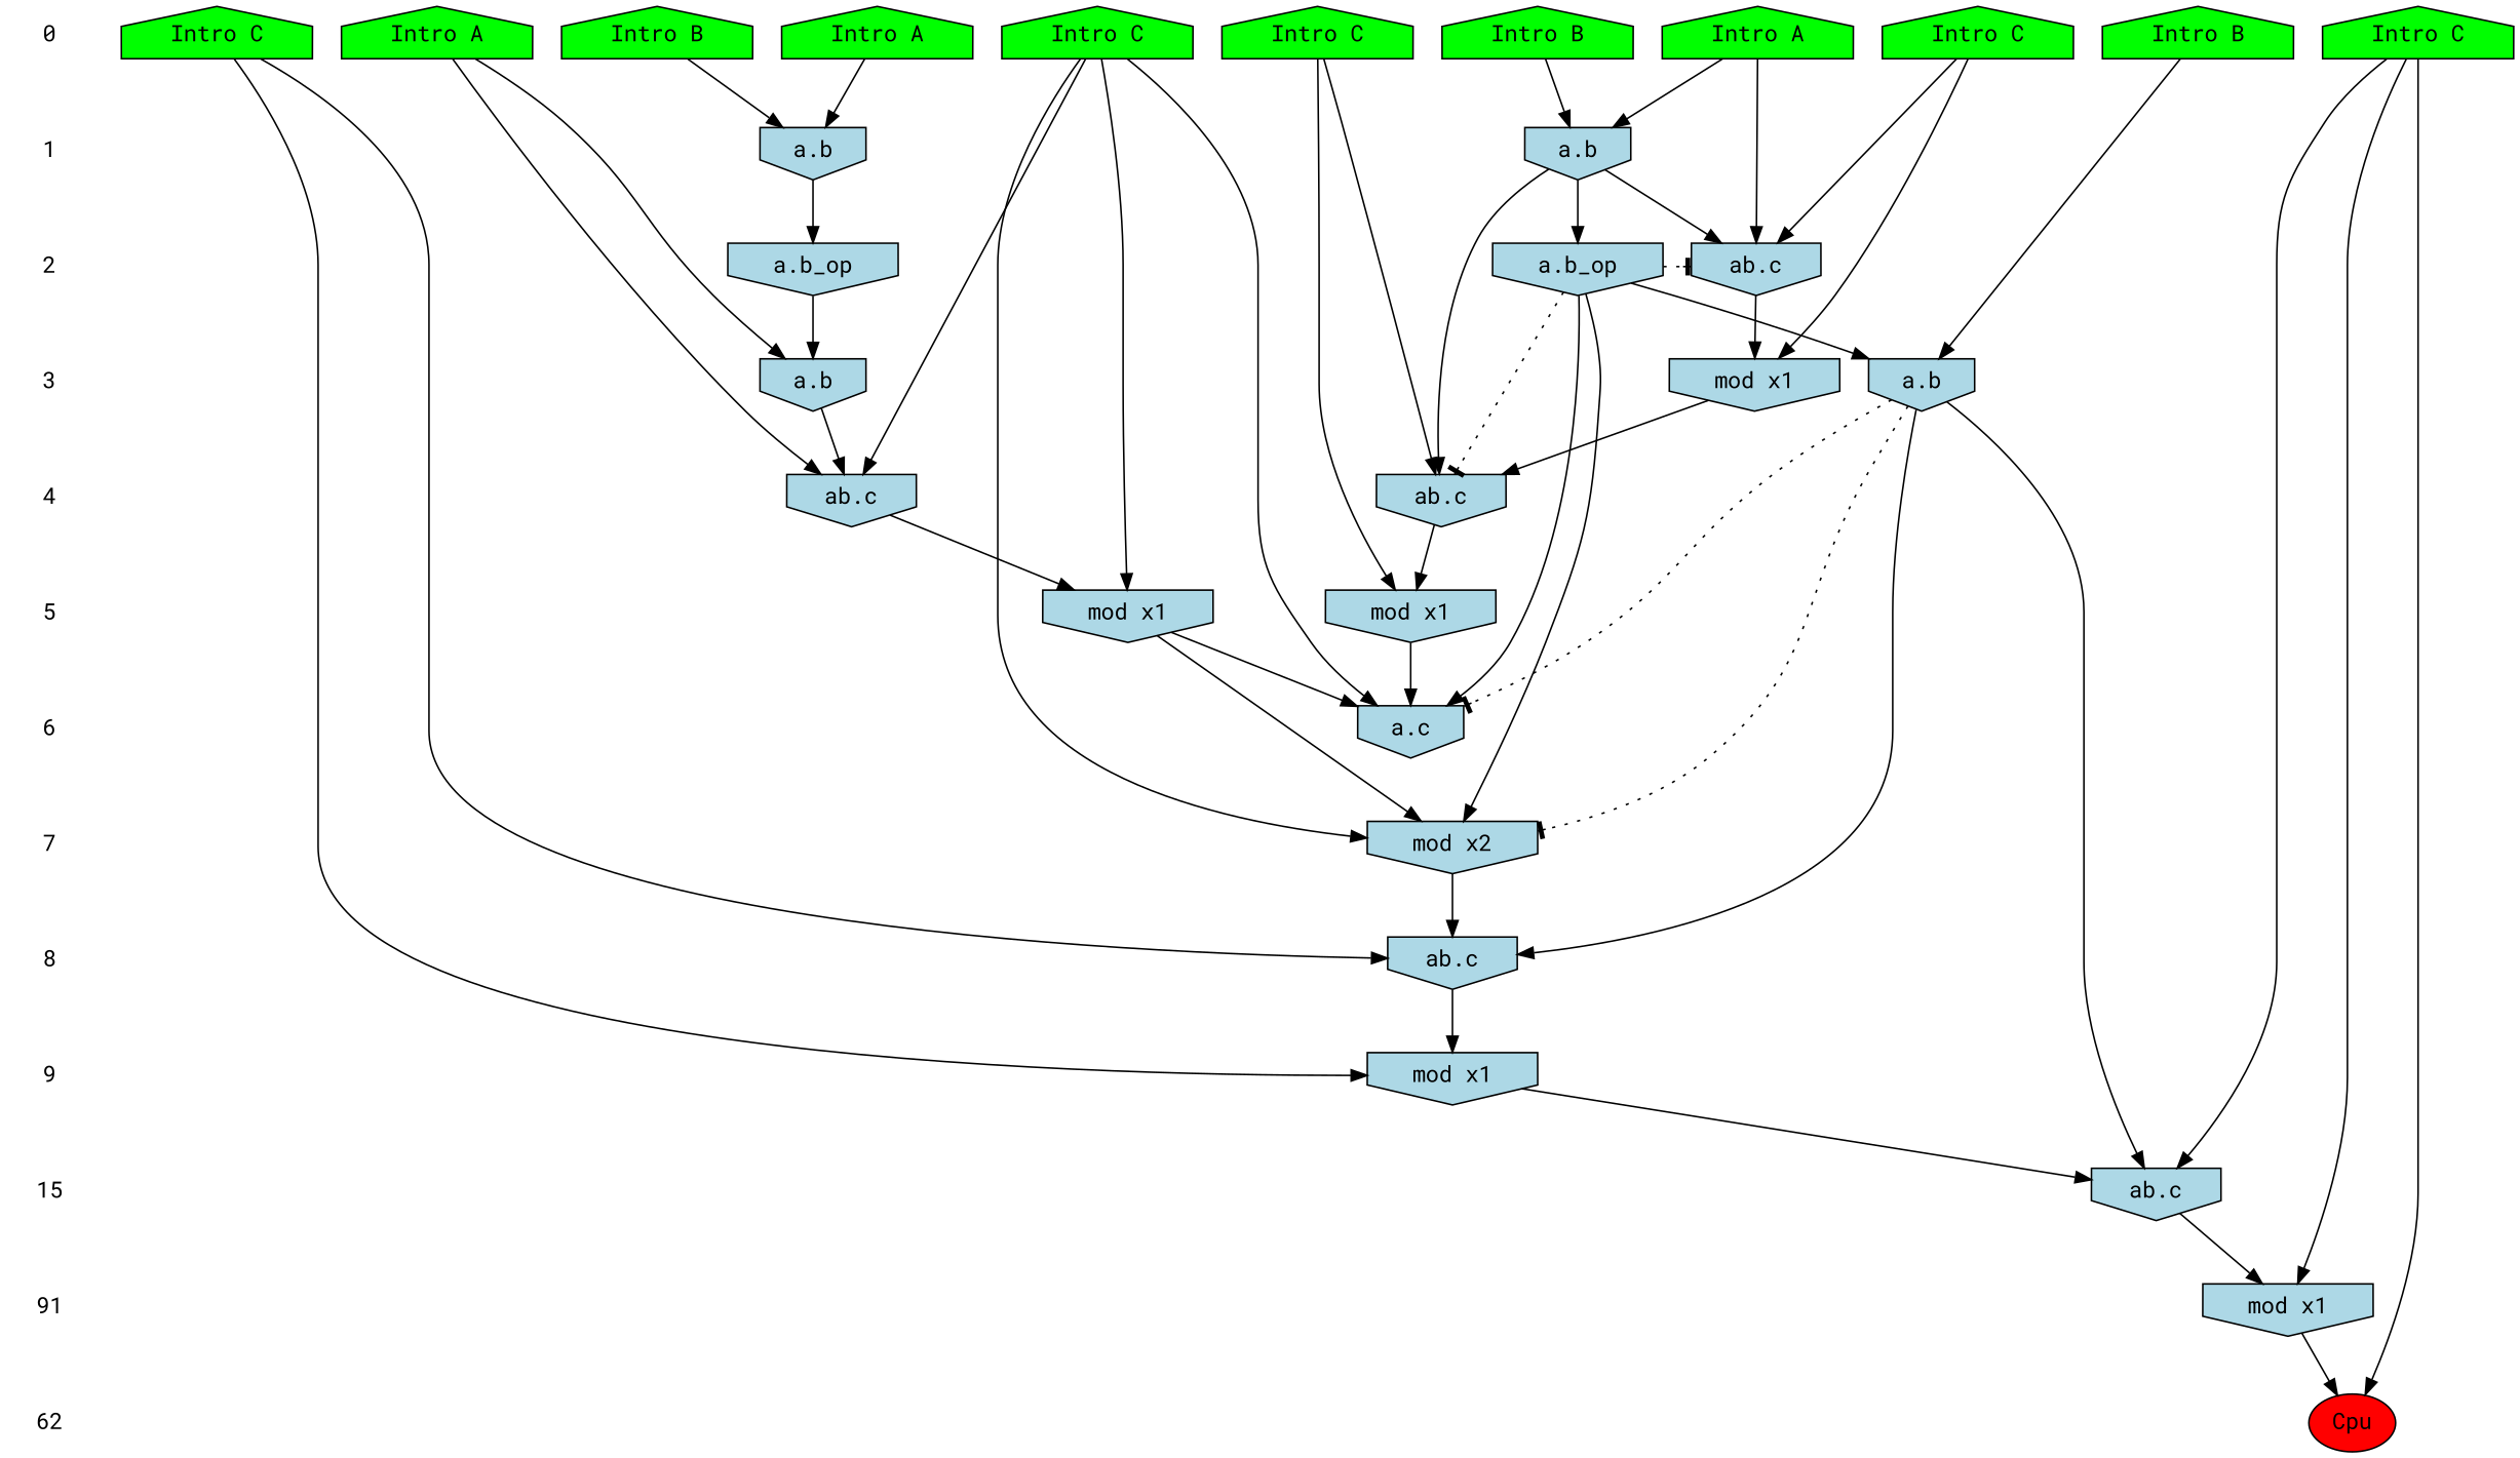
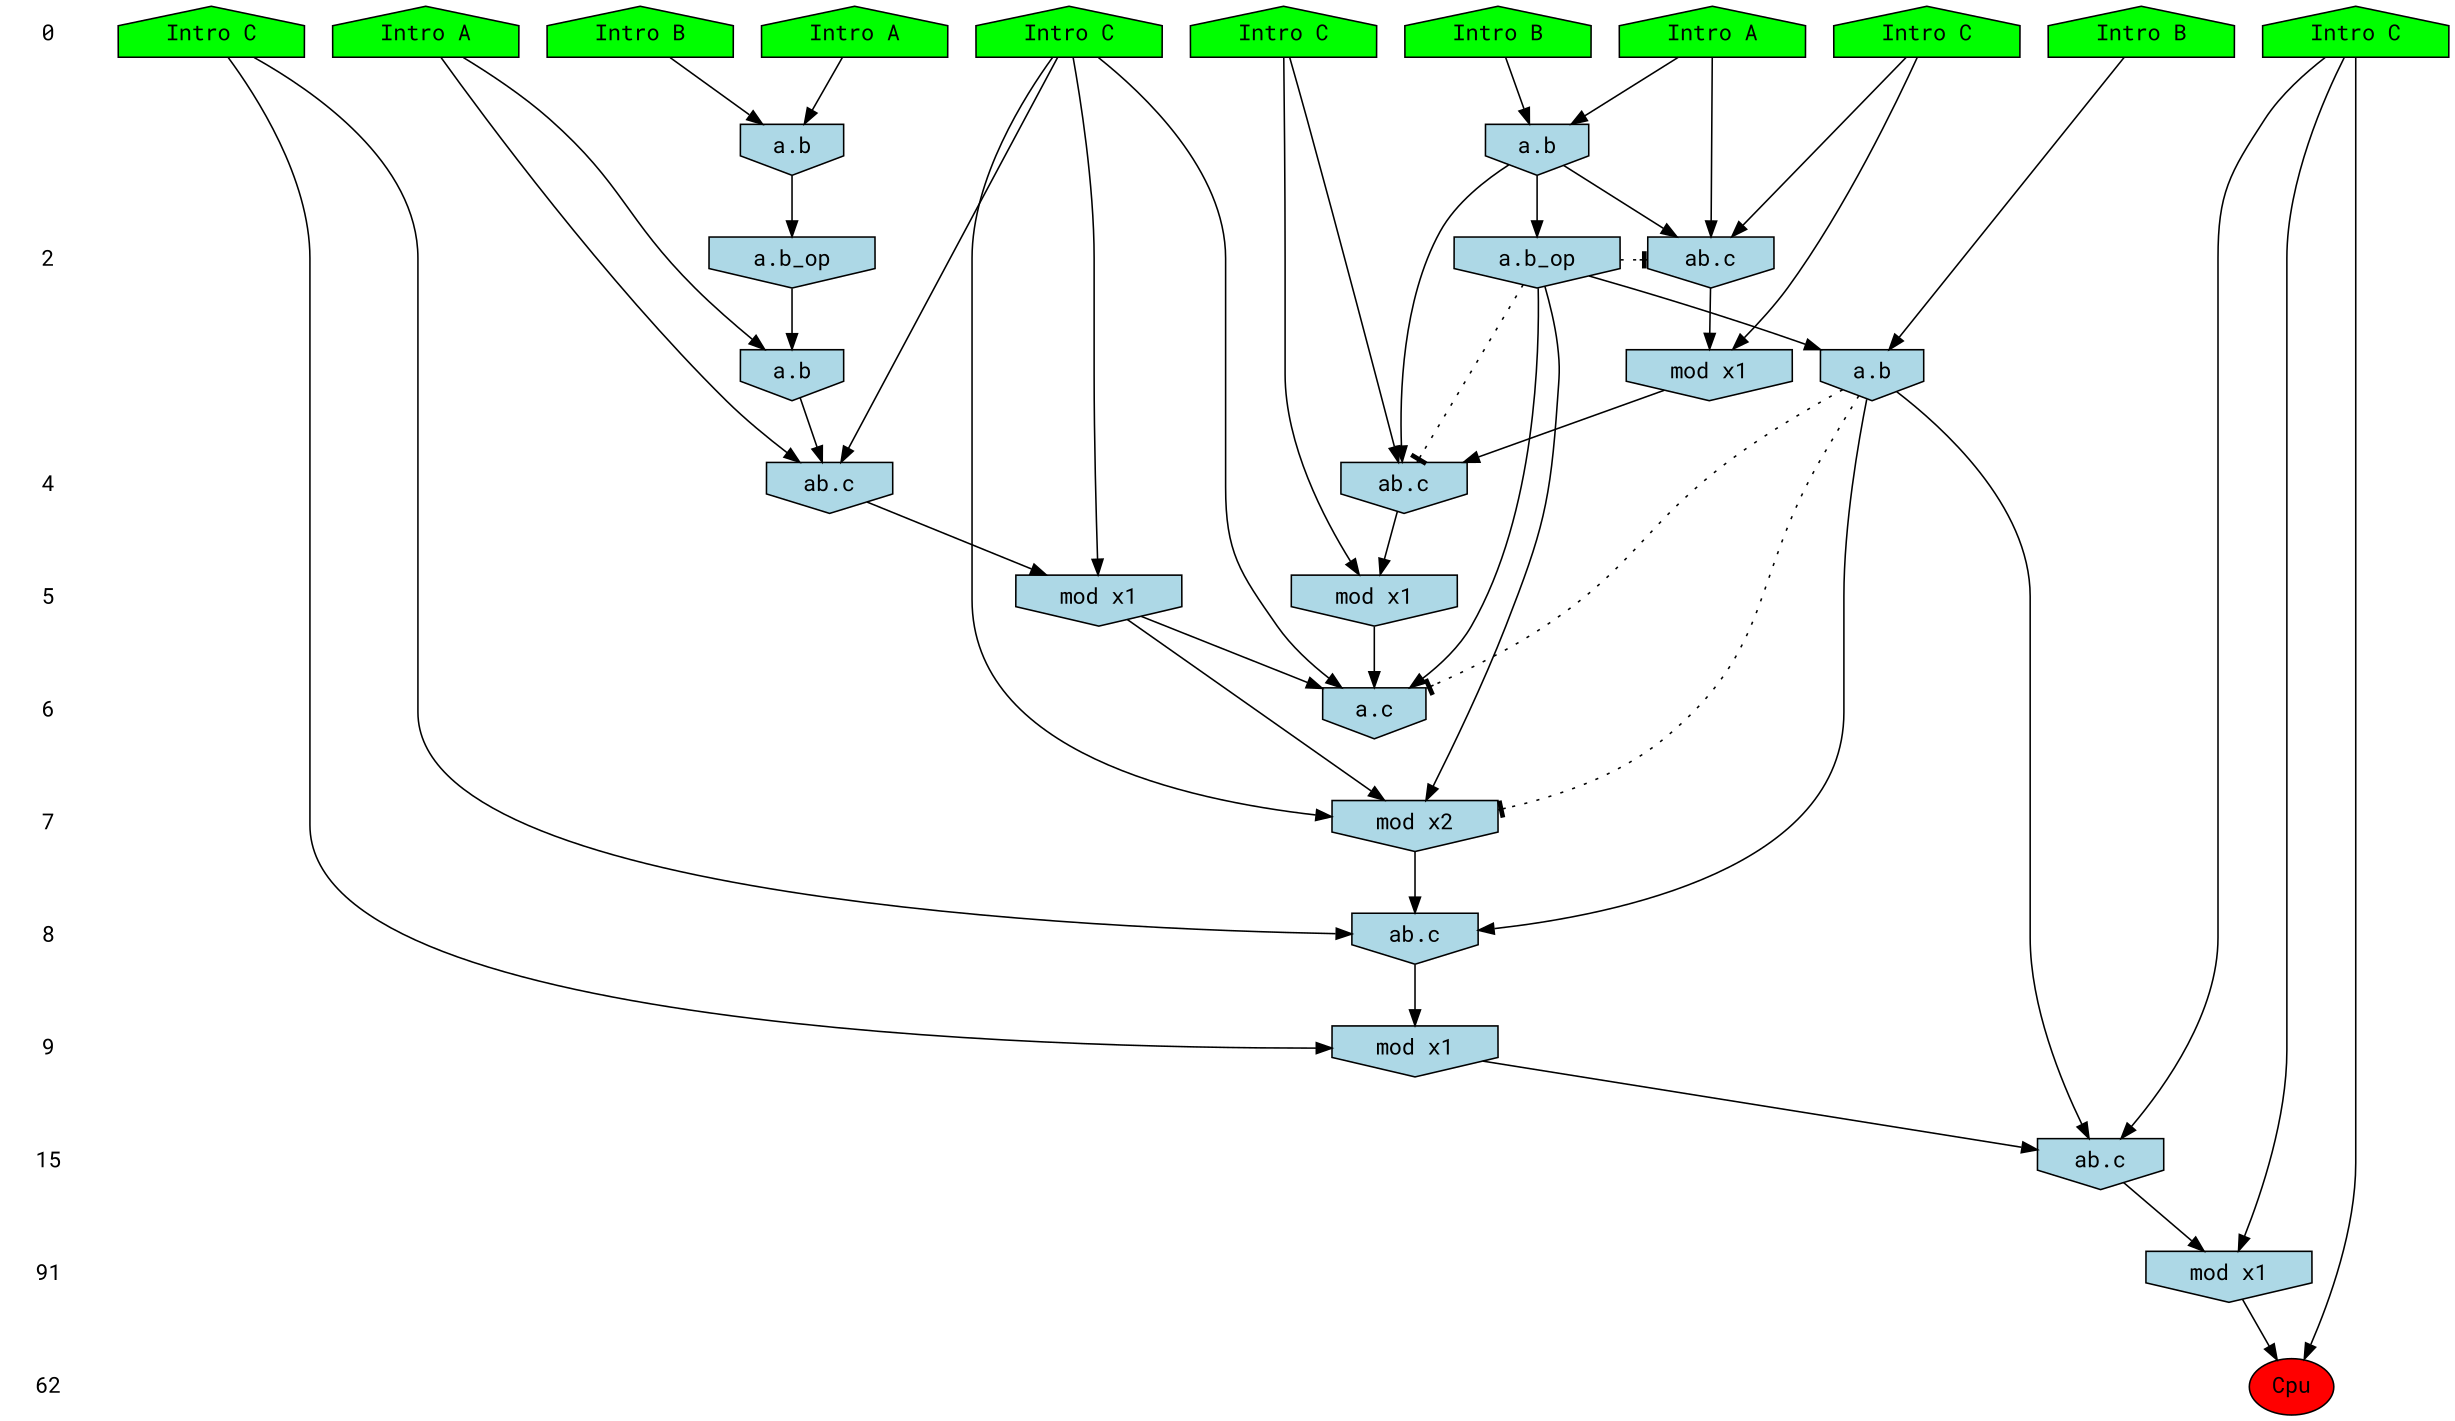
  digraph {
    fontname="Roboto Mono"
    ranksep=.5
    node [fontname="Roboto Mono" shape=invhouse fillcolor=lightblue style=filled]
    edge [fontname="Roboto Mono"]
    0 [shape=plaintext fillcolor="" style=""]
    n2 [fillcolor=green label="Intro B" shape=house]
    n3 [fillcolor=green label="Intro B" shape=house]
    n4 [fillcolor=green label="Intro A" shape=house]
    n5 [fillcolor=green label="Intro A" shape=house]
    n6 [fillcolor=green label="Intro A" shape=house]
    n7 [fillcolor=green label="Intro B" shape=house]
    n8 [fillcolor=green label="Intro C" shape=house]
    n9 [fillcolor=green label="Intro C" shape=house]
    n10 [fillcolor=green label="Intro C" shape=house]
    n11 [fillcolor=green label="Intro C" shape=house]
    n12 [fillcolor=green label="Intro C" shape=house]
-   1 [shape=plaintext fillcolor="" style=""]
    n14 [label="a.b"]
    n15 [label="a.b"]
    2 [shape=plaintext fillcolor="" style=""]
    n17 [label="ab.c"]
    n18 [label="a.b_op"]
    n19 [label="a.b_op"]
-   3 [shape=plaintext fillcolor="" style=""]
    n21 [label="mod x1"]
    n22 [label="a.b"]
    n23 [label="a.b"]
    4 [shape=plaintext fillcolor="" style=""]
    n25 [label="ab.c"]
    n26 [label="ab.c"]
    5 [shape=plaintext fillcolor="" style=""]
    n28 [label="mod x1"]
    n29 [label="mod x1"]
    6 [shape=plaintext fillcolor="" style=""]
    n31 [label="a.c"]
    7 [shape=plaintext fillcolor="" style=""]
    n33 [label="mod x2"]
    8 [shape=plaintext fillcolor="" style=""]
    n35 [label="ab.c"]
    9 [shape=plaintext fillcolor="" style=""]
    n37 [label="mod x1"]
    n38 [label=15 shape=plaintext fillcolor="" style=""]
    n39 [label="ab.c"]
    n40 [label=91 shape=plaintext fillcolor="" style=""]
    n41 [label="mod x1"]
    n42 [label=62 shape=plaintext fillcolor="" style=""]
    n43 [fillcolor=red label=Cpu shape=""]
    subgraph sub_1 {
      rank=same
      0
      n2
      n3
      n4
      n5
      n6
      n7
      n8
      n9
      n10
      n11
      n12
    }
    subgraph sub_2 {
      rank=same
-     1
      n14
      n15
    }
    subgraph sub_3 {
      rank=same
      2
      n17
      n18
      n19
    }
    subgraph sub_4 {
      rank=same
-     3
      n21
      n22
      n23
    }
    subgraph sub_5 {
      rank=same
      4
      n25
      n26
    }
    subgraph sub_6 {
      rank=same
      5
      n28
      n29
    }
    subgraph sub_7 {
      rank=same
      6
      n31
    }
    subgraph sub_8 {
      rank=same
      7
      n33
    }
    subgraph sub_9 {
      rank=same
      8
      n35
    }
    subgraph sub_10 {
      rank=same
      9
      n37
    }
    subgraph sub_11 {
      rank=same
      n38
      n39
    }
    subgraph sub_12 {
      rank=same
      n40
      n41
    }
    subgraph sub_13 {
      rank=same
      n42
      n43
    }
-   0 -> 1 [style=invis]
    n2 -> n15
    n3 -> n14
    n4 -> n22
    n4 -> n26
    n5 -> n15
    n6 -> n14
    n6 -> n17
    n7 -> n23
    n8 -> n26
    n8 -> n29
    n8 -> n31
    n8 -> n33
    n9 -> n39
    n9 -> n41
    n9 -> n43
    n10 -> n17
    n10 -> n21
    n11 -> n35
    n11 -> n37
    n12 -> n25
    n12 -> n28
-   1 -> 2 [style=invis]
    n14 -> n17
    n14 -> n18
    n14 -> n25
    n15 -> n19
-   2 -> 3 [style=invis]
    n17 -> n21
    n18 -> n17 [arrowhead=tee style=dotted]
    n18 -> n23
    n18 -> n25 [arrowhead=tee style=dotted]
    n18 -> n31
    n18 -> n33
    n19 -> n22
-   3 -> 4 [style=invis]
    n21 -> n25
    n22 -> n26
    n23 -> n31 [arrowhead=tee style=dotted]
    n23 -> n33 [arrowhead=tee style=dotted]
    n23 -> n35
    n23 -> n39
    4 -> 5 [style=invis]
    n25 -> n28
    n26 -> n29
    5 -> 6 [style=invis]
    n28 -> n31
    n29 -> n31
    n29 -> n33
    6 -> 7 [style=invis]
    7 -> 8 [style=invis]
    n33 -> n35
    8 -> 9 [style=invis]
    n35 -> n37
    9 -> n38 [style=invis]
    n37 -> n39
    n38 -> n40 [style=invis]
    n39 -> n41
    n40 -> n42 [style=invis]
    n41 -> n43
  }
